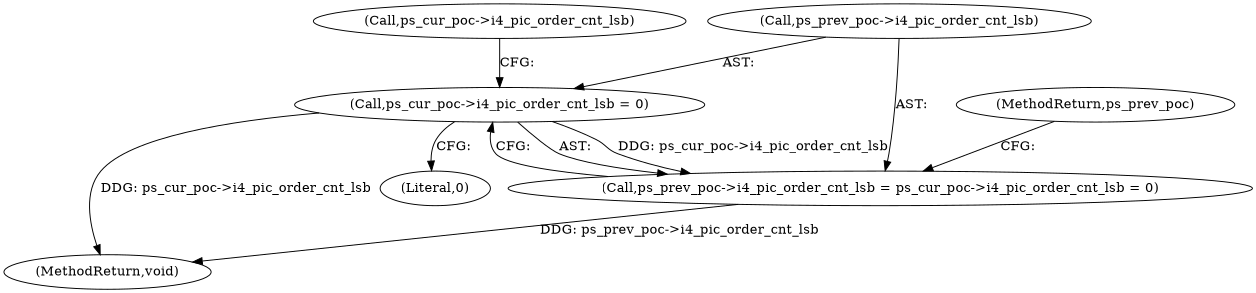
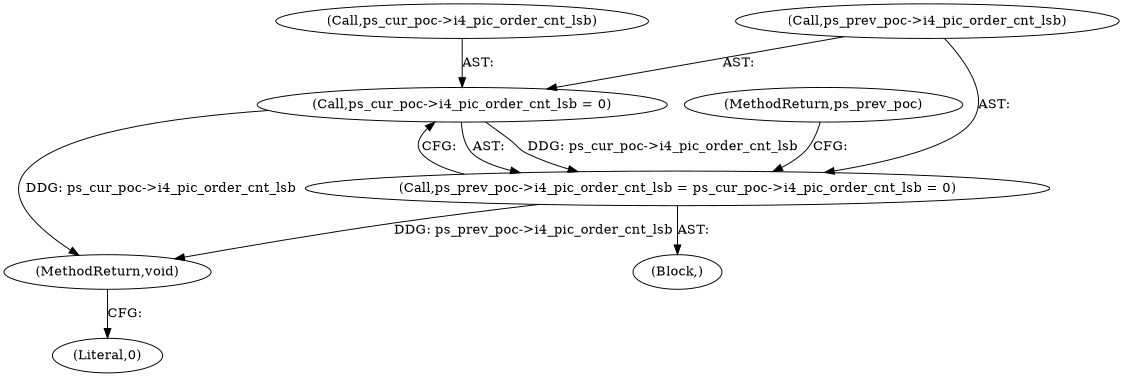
  digraph {
    fontname="DejaVu Serif"
    node [fontname="DejaVu Serif"]
    edge [fontname="DejaVu Serif"]
    n1 [label="(Call,ps_cur_poc->i4_pic_order_cnt_lsb = 0)"]
    n2 [label="(Call,ps_prev_poc->i4_pic_order_cnt_lsb = ps_cur_poc->i4_pic_order_cnt_lsb = 0)"]
    n3 [label="(Literal,0)"]
    n4 [label="(MethodReturn,void)"]
+   n5 [label="(Block,)"]
    n6 [label="(Call,ps_prev_poc->i4_pic_order_cnt_lsb)"]
    n7 [label="(MethodReturn,ps_prev_poc)"]
    n8 [label="(Call,ps_cur_poc->i4_pic_order_cnt_lsb)"]
    n1 -> n2 [label="AST: "]
    n1 -> n2 [label="DDG: ps_cur_poc->i4_pic_order_cnt_lsb"]
-   n1 -> n3 [label="CFG: "]
+   n4 -> n3 [label="CFG: "]
    n1 -> n4 [label="DDG: ps_cur_poc->i4_pic_order_cnt_lsb"]
    n2 -> n1 [label="CFG: "]
    n2 -> n4 [label="DDG: ps_prev_poc->i4_pic_order_cnt_lsb"]
+   n2 -> n5 [label="AST: "]
    n6 -> n1 [label="AST: "]
    n6 -> n2 [label="AST: "]
    n7 -> n2 [label="CFG: "]
-   n8 -> n1 [label="CFG: "]
+   n8 -> n1 [label="AST: "]
  }
